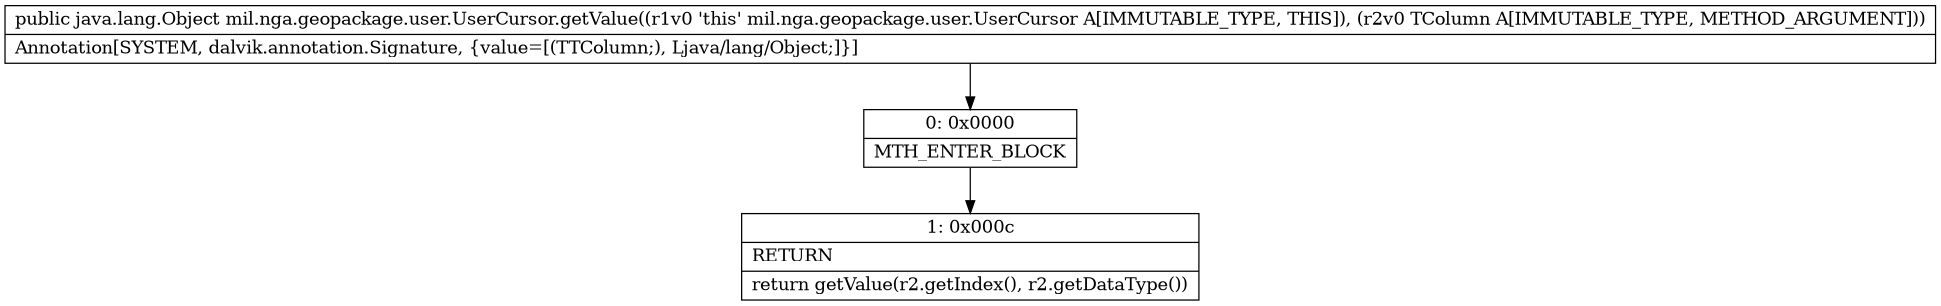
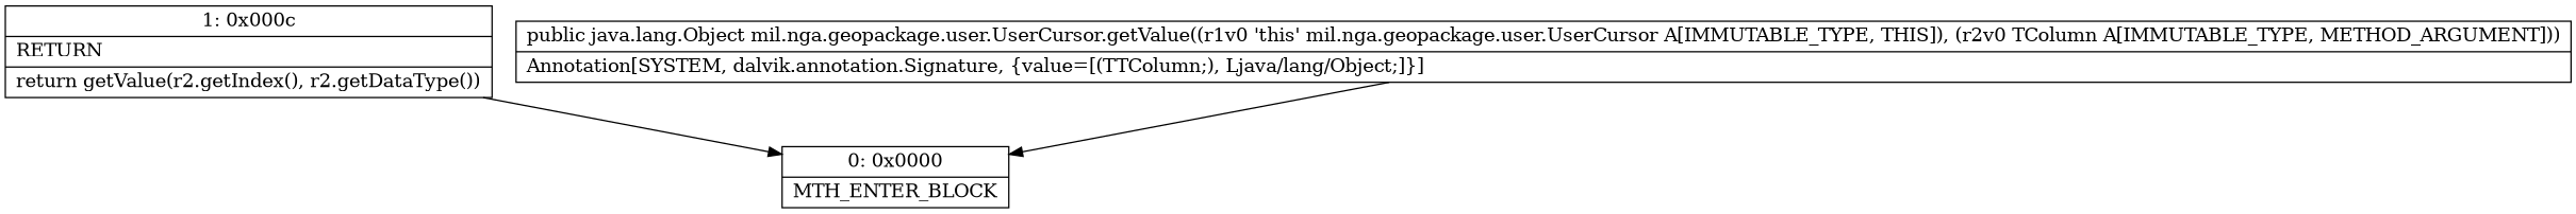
  digraph {
    node [shape=record]
    n1 [label="{0\:\ 0x0000|MTH_ENTER_BLOCK\l}"]
    n2 [label="{1\:\ 0x000c|RETURN\l|return getValue(r2.getIndex(), r2.getDataType())\l}"]
    n3 [label="{public java.lang.Object mil.nga.geopackage.user.UserCursor.getValue((r1v0 'this' mil.nga.geopackage.user.UserCursor A[IMMUTABLE_TYPE, THIS]), (r2v0 TColumn A[IMMUTABLE_TYPE, METHOD_ARGUMENT]))  | Annotation[SYSTEM, dalvik.annotation.Signature, \{value=[(TTColumn;), Ljava\/lang\/Object;]\}]\l}"]
-   n1 -> n2
+   n2 -> n1
    n3 -> n1
  }
